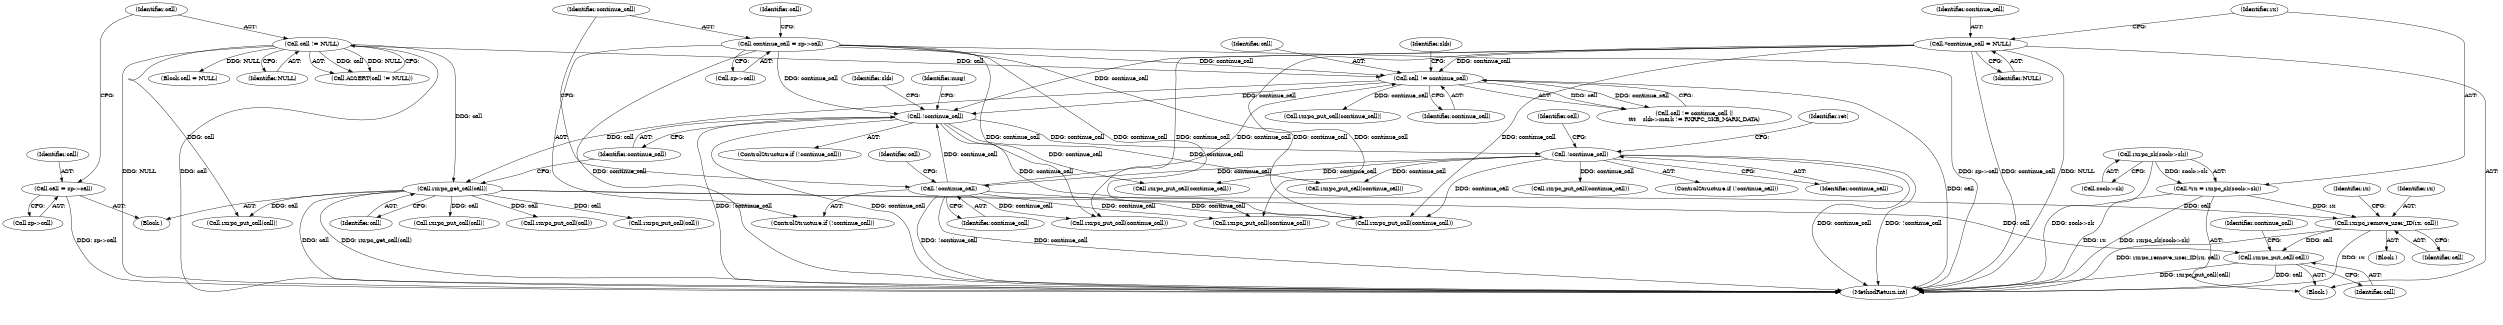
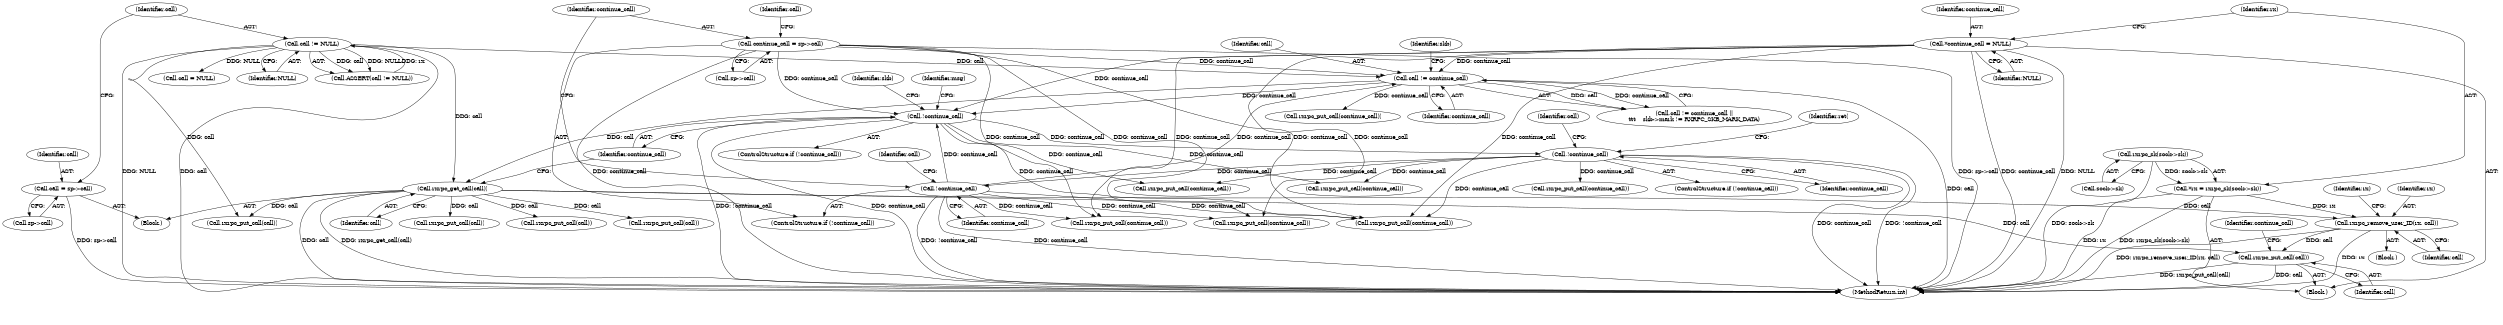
  digraph {
    n1 [label="(Call,rxrpc_remove_user_ID(rx, call))"]
    n2 [label="(Call,rxrpc_put_call(call))"]
    n3 [label="(Block,)"]
    n4 [label="(Identifier,call)"]
    n5 [label="(MethodReturn,int)"]
    n6 [label="(Block,)"]
    n7 [label="(Identifier,call)"]
    n8 [label="(Call,*rx = rxrpc_sk(sock->sk))"]
    n9 [label="(Call,rxrpc_sk(sock->sk))"]
    n10 [label="(Call,sock->sk)"]
    n11 [label="(Call,rxrpc_get_call(call))"]
    n12 [label="(Call,rxrpc_put_call(call))"]
    n13 [label="(Call,rxrpc_put_call(call))"]
    n14 [label="(Call,rxrpc_put_call(call))"]
    n15 [label="(Block,)"]
    n16 [label="(Call,rxrpc_put_call(call))"]
    n17 [label="(Identifier,call)"]
    n18 [label="(Call,call != continue_call)"]
    n19 [label="(Call,!continue_call)"]
    n20 [label="(Call,rxrpc_put_call(continue_call))"]
    n21 [label="(Identifier,continue_call)"]
    n22 [label="(Call,call != continue_call ||\n\t\t\t    skb->mark != RXRPC_SKB_MARK_DATA)"]
    n23 [label="(Call,rxrpc_put_call(continue_call))"]
    n24 [label="(Call,!continue_call)"]
    n25 [label="(Call,rxrpc_put_call(continue_call))"]
    n26 [label="(Call,rxrpc_put_call(continue_call))"]
    n27 [label="(Identifier,continue_call)"]
    n28 [label="(ControlStructure,if (!continue_call))"]
    n29 [label="(Call,call != NULL)"]
-   n30 [label="(Block,call = NULL)"]
+   n30 [label="(Call,call = NULL)"]
    n31 [label="(Identifier,NULL)"]
    n32 [label="(Call,ASSERT(call != NULL))"]
    n33 [label="(Call,call = sp->call)"]
    n34 [label="(Call,sp->call)"]
    n35 [label="(Call,*continue_call = NULL)"]
    n36 [label="(Call,rxrpc_put_call(continue_call))"]
    n37 [label="(Identifier,NULL)"]
    n38 [label="(Call,rxrpc_put_call(continue_call))"]
    n39 [label="(Call,continue_call = sp->call)"]
    n40 [label="(Call,sp->call)"]
    n41 [label="(ControlStructure,if (!continue_call))"]
    n42 [label="(Call,!continue_call)"]
    n43 [label="(Identifier,continue_call)"]
    n44 [label="(Identifier,continue_call)"]
    n45 [label="(Call,rxrpc_put_call(continue_call))"]
    n46 [label="(ControlStructure,if (!continue_call))"]
    n47 [label="(Identifier,rx)"]
    n48 [label="(Identifier,call)"]
    n49 [label="(Identifier,call)"]
    n50 [label="(Identifier,call)"]
    n51 [label="(Identifier,call)"]
    n52 [label="(Identifier,call)"]
    n53 [label="(Identifier,skb)"]
    n54 [label="(Identifier,ret)"]
    n55 [label="(Identifier,rx)"]
    n56 [label="(Identifier,continue_call)"]
    n57 [label="(Identifier,skb)"]
    n58 [label="(Identifier,continue_call)"]
    n59 [label="(Identifier,continue_call)"]
    n60 [label="(Identifier,msg)"]
    n61 [label="(Identifier,call)"]
    n62 [label="(Identifier,rx)"]
    n1 -> n2 [label="DDG: call"]
    n1 -> n3 [label="AST: "]
    n1 -> n4 [label="CFG: "]
    n1 -> n5 [label="DDG: rx"]
    n1 -> n5 [label="DDG: rxrpc_remove_user_ID(rx, call)"]
    n2 -> n5 [label="DDG: call"]
    n2 -> n5 [label="DDG: rxrpc_put_call(call)"]
    n2 -> n6 [label="AST: "]
    n2 -> n7 [label="CFG: "]
    n4 -> n1 [label="AST: "]
    n7 -> n2 [label="AST: "]
    n8 -> n1 [label="DDG: rx"]
    n8 -> n5 [label="DDG: rx"]
    n8 -> n5 [label="DDG: rxrpc_sk(sock->sk)"]
    n8 -> n6 [label="AST: "]
    n9 -> n5 [label="DDG: sock->sk"]
    n9 -> n8 [label="AST: "]
    n9 -> n8 [label="DDG: sock->sk"]
    n9 -> n10 [label="CFG: "]
    n10 -> n9 [label="AST: "]
    n11 -> n1 [label="DDG: call"]
    n11 -> n2 [label="DDG: call"]
    n11 -> n5 [label="DDG: call"]
    n11 -> n5 [label="DDG: rxrpc_get_call(call)"]
    n11 -> n12 [label="DDG: call"]
    n11 -> n13 [label="DDG: call"]
    n11 -> n14 [label="DDG: call"]
    n11 -> n15 [label="AST: "]
    n11 -> n16 [label="DDG: call"]
    n11 -> n17 [label="CFG: "]
    n17 -> n11 [label="AST: "]
    n18 -> n5 [label="DDG: call"]
    n18 -> n11 [label="DDG: call"]
    n18 -> n19 [label="DDG: continue_call"]
    n18 -> n20 [label="DDG: continue_call"]
    n18 -> n21 [label="CFG: "]
    n18 -> n22 [label="AST: "]
    n18 -> n22 [label="DDG: call"]
    n18 -> n22 [label="DDG: continue_call"]
    n19 -> n5 [label="DDG: !continue_call"]
    n19 -> n5 [label="DDG: continue_call"]
    n19 -> n23 [label="DDG: continue_call"]
    n19 -> n24 [label="DDG: continue_call"]
    n19 -> n25 [label="DDG: continue_call"]
    n19 -> n26 [label="DDG: continue_call"]
    n19 -> n27 [label="CFG: "]
    n19 -> n28 [label="AST: "]
    n21 -> n18 [label="AST: "]
    n22 -> n18 [label="CFG: "]
    n24 -> n5 [label="DDG: continue_call"]
    n24 -> n5 [label="DDG: !continue_call"]
    n24 -> n23 [label="DDG: continue_call"]
    n24 -> n25 [label="DDG: continue_call"]
    n24 -> n26 [label="DDG: continue_call"]
    n24 -> n42 [label="DDG: continue_call"]
    n24 -> n44 [label="CFG: "]
    n24 -> n45 [label="DDG: continue_call"]
    n24 -> n46 [label="AST: "]
    n27 -> n11 [label="CFG: "]
    n27 -> n19 [label="AST: "]
    n29 -> n5 [label="DDG: call"]
    n29 -> n5 [label="DDG: NULL"]
    n29 -> n11 [label="DDG: call"]
    n29 -> n16 [label="DDG: call"]
    n29 -> n18 [label="DDG: call"]
    n29 -> n30 [label="DDG: NULL"]
    n29 -> n31 [label="CFG: "]
    n29 -> n32 [label="AST: "]
    n29 -> n32 [label="DDG: call"]
    n29 -> n32 [label="DDG: NULL"]
    n31 -> n29 [label="AST: "]
-   n32 -> n29 [label="CFG: "]
+   n32 -> n29 [label="DDG: rx"]
    n33 -> n5 [label="DDG: sp->call"]
    n33 -> n15 [label="AST: "]
    n33 -> n34 [label="CFG: "]
    n34 -> n33 [label="AST: "]
    n35 -> n5 [label="DDG: continue_call"]
    n35 -> n5 [label="DDG: NULL"]
    n35 -> n6 [label="AST: "]
    n35 -> n18 [label="DDG: continue_call"]
    n35 -> n19 [label="DDG: continue_call"]
    n35 -> n23 [label="DDG: continue_call"]
    n35 -> n36 [label="DDG: continue_call"]
    n35 -> n37 [label="CFG: "]
    n35 -> n38 [label="DDG: continue_call"]
    n37 -> n35 [label="AST: "]
    n39 -> n5 [label="DDG: continue_call"]
    n39 -> n5 [label="DDG: sp->call"]
    n39 -> n18 [label="DDG: continue_call"]
    n39 -> n19 [label="DDG: continue_call"]
    n39 -> n23 [label="DDG: continue_call"]
    n39 -> n36 [label="DDG: continue_call"]
    n39 -> n38 [label="DDG: continue_call"]
    n39 -> n40 [label="CFG: "]
    n39 -> n41 [label="AST: "]
    n40 -> n39 [label="AST: "]
    n42 -> n5 [label="DDG: !continue_call"]
    n42 -> n5 [label="DDG: continue_call"]
    n42 -> n18 [label="DDG: continue_call"]
    n42 -> n19 [label="DDG: continue_call"]
    n42 -> n23 [label="DDG: continue_call"]
    n42 -> n36 [label="DDG: continue_call"]
    n42 -> n38 [label="DDG: continue_call"]
    n42 -> n41 [label="AST: "]
    n42 -> n43 [label="CFG: "]
    n43 -> n42 [label="AST: "]
    n44 -> n24 [label="AST: "]
    n47 -> n1 [label="CFG: "]
    n48 -> n33 [label="AST: "]
    n49 -> n42 [label="CFG: "]
    n50 -> n18 [label="AST: "]
    n51 -> n29 [label="AST: "]
    n51 -> n33 [label="CFG: "]
    n52 -> n24 [label="CFG: "]
    n53 -> n18 [label="CFG: "]
    n54 -> n24 [label="CFG: "]
    n55 -> n1 [label="AST: "]
    n56 -> n2 [label="CFG: "]
    n57 -> n19 [label="CFG: "]
    n58 -> n35 [label="AST: "]
    n59 -> n39 [label="AST: "]
    n59 -> n42 [label="CFG: "]
    n60 -> n19 [label="CFG: "]
    n61 -> n39 [label="CFG: "]
    n62 -> n8 [label="AST: "]
    n62 -> n35 [label="CFG: "]
  }
